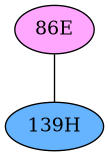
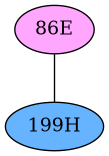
  graph {
    node [style=radial]
    "86E" [fillcolor="#FFA6FF"]
-   "139H" [fillcolor="#66B3FF"]
+   "139H" [fillcolor="#66B3FF" label="199H"]
    "86E" -- "139H" [penwidth=1]
  }
